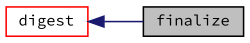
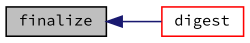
  digraph {
    rankdir=LR
    fontname="Source Code Pro"
    node [fontname="Source Code Pro" fontsize=10 shape=record]
    n1 [color=black fillcolor=grey75 fontcolor=black height=0.2 label=finalize style=filled width=0.4]
    n2 [color=red height=0.2 label=digest width=0.4]
-   n2 -> n1 [color=midnightblue dir=back fontname="Source Code Pro" fontsize=10 labelfontname=FreeSans labelfontsize=10 style=solid]
+   n1 -> n2 [color=midnightblue dir=back fontname="Source Code Pro" fontsize=10 labelfontname=FreeSans labelfontsize=10 style=solid]
  }
